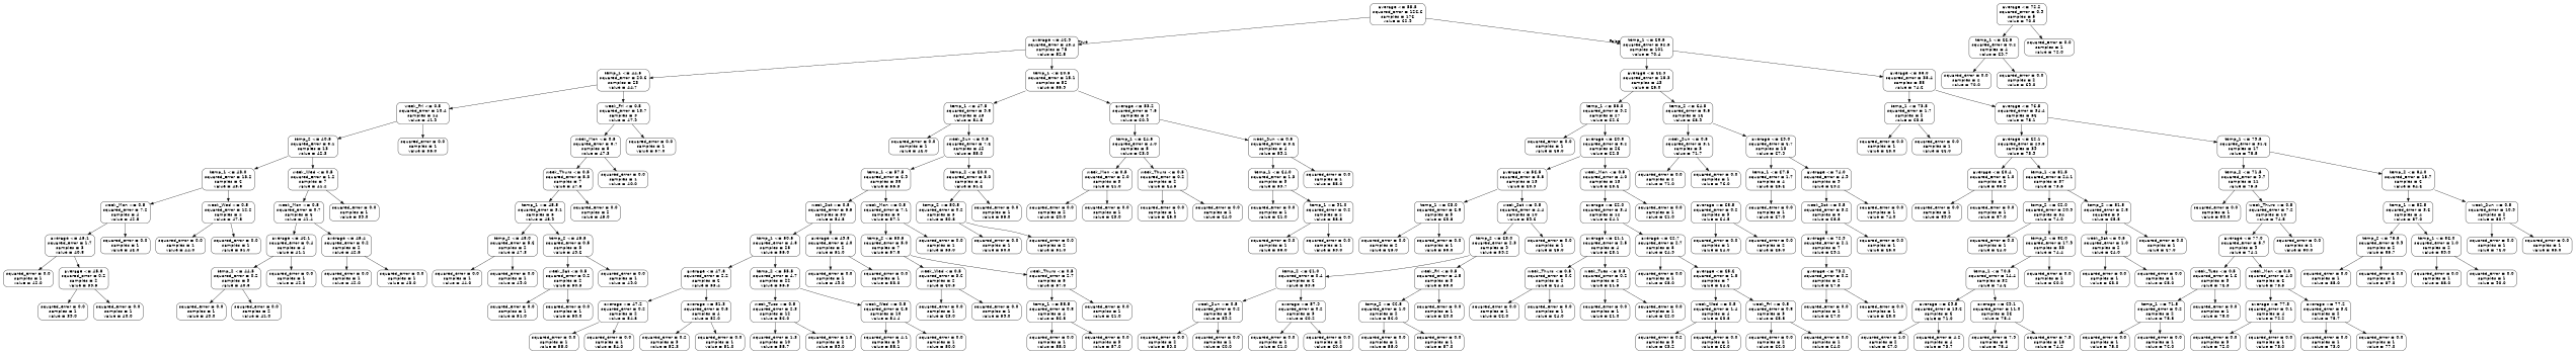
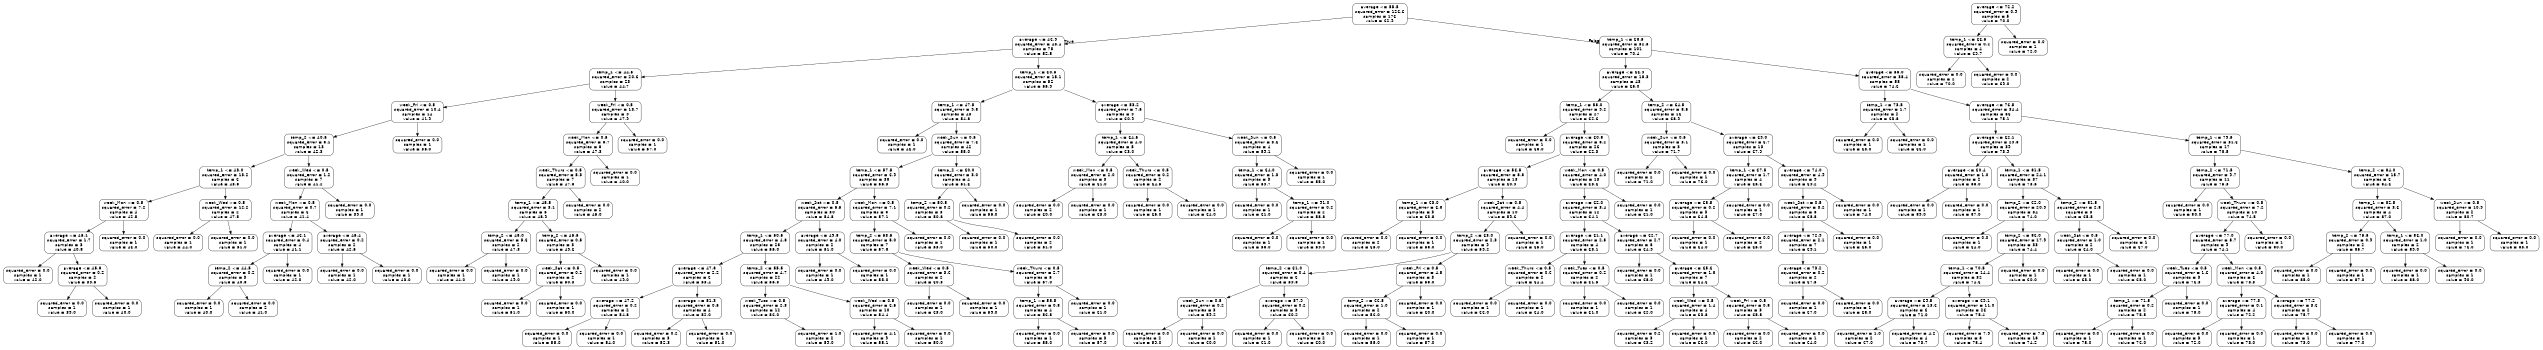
  digraph {
    node [color=black fontname=helvetica shape=box style=rounded]
    edge [fontname=helvetica]
    n1 [label="average <= 55.5\nsquared_error = 126.6\nsamples = 176\nvalue = 62.9"]
    n2 [label="average <= 46.9\nsquared_error = 43.4\nsamples = 75\nvalue = 52.5"]
    n3 [label="temp_1 <= 68.5\nsquared_error = 52.5\nsamples = 101\nvalue = 70.4"]
    n4 [label="temp_1 <= 44.5\nsquared_error = 20.6\nsamples = 23\nvalue = 44.7"]
    n5 [label="temp_1 <= 60.5\nsquared_error = 15.1\nsamples = 52\nvalue = 55.9"]
    n6 [label="average <= 66.9\nsquared_error = 18.3\nsamples = 43\nvalue = 65.0"]
    n7 [label="average <= 58.0\nsquared_error = 38.4\nsamples = 58\nvalue = 74.6"]
    n8 [label="week_Fri <= 0.5\nsquared_error = 10.4\nsamples = 14\nvalue = 41.9"]
    n9 [label="week_Fri <= 0.5\nsquared_error = 13.7\nsamples = 9\nvalue = 47.9"]
    n10 [label="temp_1 <= 47.5\nsquared_error = 9.8\nsamples = 43\nvalue = 54.8"]
    n11 [label="average <= 53.2\nsquared_error = 7.5\nsamples = 9\nvalue = 60.9"]
    n12 [label="temp_2 <= 40.5\nsquared_error = 8.1\nsamples = 13\nvalue = 42.3"]
    n13 [label="squared_error = 0.0\nsamples = 1\nvalue = 35.0"]
    n14 [label="week_Mon <= 0.5\nsquared_error = 8.7\nsamples = 8\nvalue = 47.3"]
    n15 [label="squared_error = 0.0\nsamples = 1\nvalue = 57.0"]
    n16 [label="temp_1 <= 43.0\nsquared_error = 13.2\nsamples = 6\nvalue = 43.8"]
    n17 [label="week_Wed <= 0.5\nsquared_error = 1.2\nsamples = 7\nvalue = 41.2"]
    n18 [label="week_Mon <= 0.5\nsquared_error = 7.2\nsamples = 4\nvalue = 42.5"]
    n19 [label="week_Wed <= 0.5\nsquared_error = 12.2\nsamples = 2\nvalue = 47.5"]
    n20 [label="week_Mon <= 0.5\nsquared_error = 0.7\nsamples = 6\nvalue = 41.4"]
    n21 [label="squared_error = 0.0\nsamples = 1\nvalue = 39.0"]
    n22 [label="average <= 45.1\nsquared_error = 1.7\nsamples = 3\nvalue = 40.8"]
    n23 [label="squared_error = 0.0\nsamples = 1\nvalue = 46.0"]
    n24 [label="squared_error = 0.0\nsamples = 1\nvalue = 44.0"]
    n25 [label="squared_error = 0.0\nsamples = 1\nvalue = 51.0"]
    n26 [label="squared_error = 0.0\nsamples = 1\nvalue = 42.0"]
    n27 [label="average <= 45.8\nsquared_error = 0.2\nsamples = 2\nvalue = 39.5"]
    n28 [label="squared_error = 0.0\nsamples = 1\nvalue = 39.0"]
    n29 [label="squared_error = 0.0\nsamples = 1\nvalue = 40.0"]
    n30 [label="average <= 46.1\nsquared_error = 0.4\nsamples = 4\nvalue = 41.1"]
    n31 [label="average <= 45.4\nsquared_error = 0.2\nsamples = 2\nvalue = 42.5"]
    n32 [label="temp_2 <= 44.5\nsquared_error = 0.2\nsamples = 3\nvalue = 40.8"]
    n33 [label="squared_error = 0.0\nsamples = 1\nvalue = 42.0"]
    n34 [label="squared_error = 0.0\nsamples = 1\nvalue = 42.0"]
    n35 [label="squared_error = 0.0\nsamples = 1\nvalue = 43.0"]
    n36 [label="squared_error = 0.0\nsamples = 1\nvalue = 40.0"]
    n37 [label="squared_error = 0.0\nsamples = 2\nvalue = 41.0"]
    n38 [label="week_Thurs <= 0.5\nsquared_error = 5.3\nsamples = 7\nvalue = 47.8"]
    n39 [label="squared_error = 0.0\nsamples = 1\nvalue = 40.0"]
    n40 [label="temp_1 <= 45.5\nsquared_error = 3.1\nsamples = 5\nvalue = 48.9"]
    n41 [label="squared_error = 0.0\nsamples = 2\nvalue = 45.0"]
    n42 [label="temp_2 <= 48.0\nsquared_error = 5.6\nsamples = 2\nvalue = 47.3"]
    n43 [label="temp_2 <= 45.5\nsquared_error = 0.5\nsamples = 3\nvalue = 49.6"]
    n44 [label="squared_error = 0.0\nsamples = 1\nvalue = 44.0"]
    n45 [label="squared_error = 0.0\nsamples = 1\nvalue = 49.0"]
    n46 [label="week_Sat <= 0.5\nsquared_error = 0.2\nsamples = 2\nvalue = 50.3"]
    n47 [label="squared_error = 0.0\nsamples = 1\nvalue = 49.0"]
    n48 [label="squared_error = 0.0\nsamples = 1\nvalue = 51.0"]
    n49 [label="squared_error = 0.0\nsamples = 1\nvalue = 50.0"]
    n50 [label="squared_error = 0.0\nsamples = 1\nvalue = 46.0"]
    n51 [label="week_Sun <= 0.5\nsquared_error = 7.6\nsamples = 42\nvalue = 55.0"]
    n52 [label="temp_1 <= 64.5\nsquared_error = 4.0\nsamples = 5\nvalue = 63.0"]
    n53 [label="week_Sun <= 0.5\nsquared_error = 3.6\nsamples = 4\nvalue = 59.1"]
    n54 [label="temp_1 <= 57.5\nsquared_error = 6.9\nsamples = 38\nvalue = 55.3"]
    n55 [label="temp_2 <= 60.0\nsquared_error = 3.0\nsamples = 4\nvalue = 51.6"]
    n56 [label="week_Sat <= 0.5\nsquared_error = 5.5\nsamples = 30\nvalue = 54.8"]
    n57 [label="week_Mon <= 0.5\nsquared_error = 7.1\nsamples = 8\nvalue = 57.1"]
    n58 [label="temp_2 <= 50.5\nsquared_error = 0.2\nsamples = 3\nvalue = 50.8"]
    n59 [label="squared_error = 0.0\nsamples = 1\nvalue = 55.0"]
    n60 [label="temp_1 <= 50.5\nsquared_error = 4.8\nsamples = 28\nvalue = 55.0"]
    n61 [label="average <= 49.8\nsquared_error = 4.0\nsamples = 2\nvalue = 51.0"]
    n62 [label="temp_2 <= 53.5\nsquared_error = 5.0\nsamples = 7\nvalue = 57.8"]
    n63 [label="squared_error = 0.0\nsamples = 1\nvalue = 53.0"]
    n64 [label="average <= 47.8\nsquared_error = 2.2\nsamples = 6\nvalue = 53.4"]
    n65 [label="temp_2 <= 55.5\nsquared_error = 4.7\nsamples = 22\nvalue = 55.3"]
    n66 [label="squared_error = 0.0\nsamples = 1\nvalue = 49.0"]
    n67 [label="squared_error = 0.0\nsamples = 1\nvalue = 53.0"]
    n68 [label="average <= 47.2\nsquared_error = 0.2\nsamples = 2\nvalue = 54.8"]
    n69 [label="average <= 51.3\nsquared_error = 0.5\nsamples = 4\nvalue = 52.0"]
    n70 [label="week_Tues <= 0.5\nsquared_error = 2.3\nsamples = 12\nvalue = 56.0"]
    n71 [label="week_Wed <= 0.5\nsquared_error = 6.5\nsamples = 10\nvalue = 54.4"]
    n72 [label="squared_error = 0.0\nsamples = 1\nvalue = 55.0"]
    n73 [label="squared_error = 0.0\nsamples = 1\nvalue = 54.0"]
    n74 [label="squared_error = 0.2\nsamples = 3\nvalue = 52.3"]
    n75 [label="squared_error = 0.0\nsamples = 1\nvalue = 51.0"]
-   n76 [label="squared_error = 1.3\nsamples = 10\nvalue = 55.7"]
    n77 [label="squared_error = 1.0\nsamples = 2\nvalue = 59.0"]
    n78 [label="squared_error = 4.1\nsamples = 9\nvalue = 55.1"]
    n79 [label="squared_error = 0.0\nsamples = 1\nvalue = 50.0"]
    n80 [label="week_Wed <= 0.5\nsquared_error = 3.6\nsamples = 2\nvalue = 60.3"]
    n81 [label="week_Thurs <= 0.5\nsquared_error = 2.7\nsamples = 5\nvalue = 57.0"]
    n82 [label="squared_error = 0.0\nsamples = 1\nvalue = 63.0"]
    n83 [label="squared_error = 0.0\nsamples = 1\nvalue = 59.0"]
    n84 [label="temp_1 <= 58.5\nsquared_error = 0.8\nsamples = 4\nvalue = 56.5"]
    n85 [label="squared_error = 0.0\nsamples = 1\nvalue = 61.0"]
    n86 [label="squared_error = 0.0\nsamples = 1\nvalue = 55.0"]
    n87 [label="squared_error = 0.0\nsamples = 3\nvalue = 57.0"]
    n88 [label="squared_error = 0.0\nsamples = 1\nvalue = 50.0"]
    n89 [label="squared_error = 0.0\nsamples = 2\nvalue = 51.0"]
    n90 [label="week_Mon <= 0.5\nsquared_error = 2.0\nsamples = 3\nvalue = 61.0"]
    n91 [label="week_Thurs <= 0.5\nsquared_error = 0.2\nsamples = 2\nvalue = 64.5"]
    n92 [label="temp_1 <= 64.0\nsquared_error = 1.3\nsamples = 3\nvalue = 59.7"]
    n93 [label="squared_error = 0.0\nsamples = 1\nvalue = 55.0"]
    n94 [label="squared_error = 0.0\nsamples = 2\nvalue = 60.0"]
    n95 [label="squared_error = 0.0\nsamples = 1\nvalue = 63.0"]
    n96 [label="squared_error = 0.0\nsamples = 1\nvalue = 65.0"]
    n97 [label="squared_error = 0.0\nsamples = 1\nvalue = 64.0"]
    n98 [label="squared_error = 0.0\nsamples = 1\nvalue = 61.0"]
    n99 [label="temp_1 <= 91.0\nsquared_error = 0.2\nsamples = 2\nvalue = 58.8"]
    n100 [label="squared_error = 0.0\nsamples = 1\nvalue = 58.0"]
    n101 [label="squared_error = 0.0\nsamples = 1\nvalue = 59.0"]
    n102 [label="temp_1 <= 58.0\nsquared_error = 9.2\nsamples = 27\nvalue = 62.6"]
    n103 [label="temp_2 <= 64.5\nsquared_error = 8.5\nsamples = 16\nvalue = 68.9"]
    n104 [label="temp_1 <= 73.5\nsquared_error = 1.7\nsamples = 2\nvalue = 63.8"]
    n105 [label="average <= 76.5\nsquared_error = 34.4\nsamples = 56\nvalue = 75.1"]
    n106 [label="squared_error = 0.0\nsamples = 1\nvalue = 68.0"]
    n107 [label="average <= 60.8\nsquared_error = 8.2\nsamples = 26\nvalue = 62.3"]
    n108 [label="week_Sun <= 0.5\nsquared_error = 3.1\nsamples = 3\nvalue = 71.7"]
    n109 [label="average <= 69.0\nsquared_error = 6.7\nsamples = 13\nvalue = 67.9"]
    n110 [label="average <= 56.5\nsquared_error = 8.8\nsamples = 13\nvalue = 60.9"]
    n111 [label="week_Mon <= 0.5\nsquared_error = 4.0\nsamples = 13\nvalue = 63.6"]
    n112 [label="temp_1 <= 63.0\nsquared_error = 6.8\nsamples = 3\nvalue = 63.8"]
    n113 [label="week_Sat <= 0.5\nsquared_error = 4.4\nsamples = 10\nvalue = 59.6"]
    n114 [label="average <= 62.0\nsquared_error = 3.4\nsamples = 12\nvalue = 64.1"]
    n115 [label="squared_error = 0.0\nsamples = 1\nvalue = 61.0"]
    n116 [label="squared_error = 0.0\nsamples = 2\nvalue = 65.0"]
    n117 [label="squared_error = 0.0\nsamples = 1\nvalue = 58.0"]
    n118 [label="temp_2 <= 63.0\nsquared_error = 2.3\nsamples = 9\nvalue = 59.2"]
    n119 [label="squared_error = 0.0\nsamples = 1\nvalue = 65.0"]
    n120 [label="temp_2 <= 61.0\nsquared_error = 0.4\nsamples = 6\nvalue = 59.8"]
    n121 [label="week_Fri <= 0.5\nsquared_error = 4.5\nsamples = 3\nvalue = 58.0"]
    n122 [label="week_Sun <= 0.5\nsquared_error = 0.2\nsamples = 3\nvalue = 59.2"]
    n123 [label="average <= 57.9\nsquared_error = 0.2\nsamples = 3\nvalue = 60.2"]
    n124 [label="temp_2 <= 66.5\nsquared_error = 1.0\nsamples = 2\nvalue = 56.0"]
    n125 [label="squared_error = 0.0\nsamples = 1\nvalue = 60.0"]
    n126 [label="squared_error = 0.0\nsamples = 2\nvalue = 59.0"]
    n127 [label="squared_error = 0.0\nsamples = 1\nvalue = 60.0"]
    n128 [label="squared_error = 0.0\nsamples = 1\nvalue = 61.0"]
    n129 [label="squared_error = 0.0\nsamples = 2\nvalue = 60.0"]
    n130 [label="squared_error = 0.0\nsamples = 1\nvalue = 55.0"]
    n131 [label="squared_error = 0.0\nsamples = 1\nvalue = 57.0"]
    n132 [label="average <= 61.1\nsquared_error = 2.5\nsamples = 4\nvalue = 63.1"]
    n133 [label="average <= 62.7\nsquared_error = 2.7\nsamples = 8\nvalue = 64.9"]
    n134 [label="week_Thurs <= 0.5\nsquared_error = 0.6\nsamples = 2\nvalue = 64.4"]
    n135 [label="week_Tues <= 0.5\nsquared_error = 0.2\nsamples = 2\nvalue = 61.5"]
    n136 [label="squared_error = 0.0\nsamples = 1\nvalue = 68.0"]
    n137 [label="average <= 65.6\nsquared_error = 1.8\nsamples = 7\nvalue = 64.6"]
    n138 [label="squared_error = 0.0\nsamples = 1\nvalue = 66.0"]
    n139 [label="squared_error = 0.0\nsamples = 1\nvalue = 64.0"]
    n140 [label="squared_error = 0.0\nsamples = 1\nvalue = 61.0"]
    n141 [label="squared_error = 0.0\nsamples = 1\nvalue = 62.0"]
    n142 [label="week_Wed <= 0.5\nsquared_error = 1.4\nsamples = 4\nvalue = 63.8"]
    n143 [label="week_Fri <= 0.5\nsquared_error = 0.8\nsamples = 3\nvalue = 65.5"]
    n144 [label="squared_error = 0.2\nsamples = 3\nvalue = 63.2"]
    n145 [label="squared_error = 0.0\nsamples = 1\nvalue = 66.0"]
    n146 [label="squared_error = 0.0\nsamples = 2\nvalue = 66.0"]
    n147 [label="squared_error = 0.0\nsamples = 1\nvalue = 64.0"]
    n148 [label="squared_error = 0.0\nsamples = 2\nvalue = 71.0"]
    n149 [label="squared_error = 0.0\nsamples = 1\nvalue = 76.0"]
    n150 [label="temp_1 <= 67.5\nsquared_error = 1.7\nsamples = 4\nvalue = 65.6"]
    n151 [label="average <= 74.0\nsquared_error = 4.9\nsamples = 9\nvalue = 69.2"]
    n152 [label="average <= 68.5\nsquared_error = 0.2\nsamples = 3\nvalue = 64.5"]
    n153 [label="squared_error = 0.0\nsamples = 1\nvalue = 67.0"]
    n154 [label="week_Sat <= 0.5\nsquared_error = 3.2\nsamples = 8\nvalue = 68.8"]
    n155 [label="squared_error = 0.0\nsamples = 1\nvalue = 74.0"]
    n156 [label="squared_error = 0.0\nsamples = 1\nvalue = 64.0"]
    n157 [label="squared_error = 0.0\nsamples = 2\nvalue = 65.0"]
    n158 [label="average <= 72.9\nsquared_error = 2.1\nsamples = 7\nvalue = 69.1"]
    n159 [label="squared_error = 0.0\nsamples = 1\nvalue = 65.0"]
    n160 [label="average <= 73.2\nsquared_error = 0.2\nsamples = 2\nvalue = 67.5"]
    n161 [label="average <= 72.2\nsquared_error = 0.9\nsamples = 5\nvalue = 70.0"]
    n162 [label="temp_1 <= 66.5\nsquared_error = 0.2\nsamples = 4\nvalue = 69.7"]
    n163 [label="squared_error = 0.0\nsamples = 1\nvalue = 72.0"]
    n164 [label="squared_error = 0.0\nsamples = 1\nvalue = 67.0"]
    n165 [label="squared_error = 0.0\nsamples = 1\nvalue = 68.0"]
    n166 [label="squared_error = 0.0\nsamples = 2\nvalue = 70.0"]
    n167 [label="squared_error = 0.0\nsamples = 2\nvalue = 69.0"]
    n168 [label="squared_error = 0.0\nsamples = 1\nvalue = 63.0"]
    n169 [label="squared_error = 0.0\nsamples = 1\nvalue = 66.0"]
    n170 [label="average <= 62.1\nsquared_error = 29.8\nsamples = 39\nvalue = 73.9"]
    n171 [label="temp_1 <= 79.5\nsquared_error = 31.6\nsamples = 17\nvalue = 78.5"]
    n172 [label="average <= 60.4\nsquared_error = 1.0\nsamples = 2\nvalue = 88.0"]
    n173 [label="temp_1 <= 81.5\nsquared_error = 24.1\nsamples = 37\nvalue = 73.5"]
    n174 [label="temp_2 <= 71.5\nsquared_error = 9.7\nsamples = 11\nvalue = 75.3"]
    n175 [label="temp_2 <= 84.0\nsquared_error = 15.7\nsamples = 6\nvalue = 84.6"]
    n176 [label="squared_error = 0.0\nsamples = 1\nvalue = 89.0"]
    n177 [label="squared_error = 0.0\nsamples = 1\nvalue = 87.0"]
    n178 [label="temp_2 <= 62.0\nsquared_error = 20.9\nsamples = 34\nvalue = 74.0"]
    n179 [label="temp_2 <= 81.5\nsquared_error = 2.8\nsquared = 3\nvalue = 65.5"]
    n180 [label="squared_error = 0.0\nsamples = 1\nvalue = 64.0"]
    n181 [label="temp_2 <= 86.0\nsquared_error = 17.9\nsamples = 33\nvalue = 74.4"]
    n182 [label="week_Sat <= 0.5\nsquared_error = 1.0\nsamples = 2\nvalue = 64.0"]
    n183 [label="squared_error = 0.0\nsamples = 1\nvalue = 67.0"]
    n184 [label="temp_1 <= 70.5\nsquared_error = 14.4\nsamples = 32\nvalue = 74.6"]
    n185 [label="squared_error = 0.0\nsamples = 1\nvalue = 60.0"]
    n186 [label="average <= 69.5\nsquared_error = 13.6\nsamples = 6\nvalue = 71.0"]
    n187 [label="average <= 69.1\nsquared_error = 11.0\nsamples = 26\nvalue = 75.4"]
    n188 [label="squared_error = 1.0\nsamples = 2\nvalue = 67.0"]
    n189 [label="squared_error = 4.2\nsamples = 4\nvalue = 73.7"]
    n190 [label="squared_error = 7.9\nsamples = 8\nvalue = 78.4"]
    n191 [label="squared_error = 7.3\nsamples = 18\nvalue = 74.2"]
    n192 [label="squared_error = 0.0\nsamples = 1\nvalue = 63.0"]
    n193 [label="squared_error = 0.0\nsamples = 1\nvalue = 65.0"]
    n194 [label="squared_error = 0.0\nsamples = 1\nvalue = 80.0"]
    n195 [label="week_Thurs <= 0.5\nsquared_error = 7.2\nsamples = 10\nvalue = 74.5"]
    n196 [label="temp_1 <= 82.5\nsquared_error = 3.6\nsamples = 4\nvalue = 87.0"]
    n197 [label="week_Sun <= 0.5\nsquared_error = 10.9\nsamples = 2\nvalue = 80.7"]
    n198 [label="average <= 77.0\nsquared_error = 5.7\nsamples = 9\nvalue = 74.1"]
    n199 [label="squared_error = 0.0\nsamples = 1\nvalue = 80.0"]
    n200 [label="week_Tues <= 0.5\nsquared_error = 1.6\nsamples = 3\nvalue = 76.3"]
    n201 [label="week_Mon <= 0.5\nsquared_error = 4.0\nsamples = 6\nvalue = 73.3"]
    n202 [label="temp_1 <= 71.5\nsquared_error = 0.2\nsamples = 2\nvalue = 75.5"]
    n203 [label="squared_error = 0.0\nsamples = 1\nvalue = 78.0"]
    n204 [label="average <= 77.3\nsquared_error = 0.1\nsamples = 4\nvalue = 72.2"]
    n205 [label="average <= 77.2\nsquared_error = 3.6\nsamples = 2\nvalue = 75.7"]
    n206 [label="squared_error = 0.0\nsamples = 1\nvalue = 75.0"]
    n207 [label="squared_error = 0.0\nsamples = 1\nvalue = 76.0"]
    n208 [label="squared_error = 0.0\nsamples = 3\nvalue = 72.0"]
    n209 [label="squared_error = 0.0\nsamples = 1\nvalue = 73.0"]
    n210 [label="squared_error = 0.0\nsamples = 1\nvalue = 73.0"]
    n211 [label="squared_error = 0.0\nsamples = 1\nvalue = 77.0"]
    n212 [label="temp_2 <= 75.5\nsquared_error = 0.9\nsamples = 2\nvalue = 85.7"]
    n213 [label="temp_1 <= 86.0\nsquared_error = 1.0\nsamples = 2\nvalue = 89.0"]
    n214 [label="squared_error = 0.0\nsamples = 1\nvalue = 76.0"]
    n215 [label="squared_error = 0.0\nsamples = 1\nvalue = 83.0"]
    n216 [label="squared_error = 0.0\nsamples = 1\nvalue = 85.0"]
    n217 [label="squared_error = 0.0\nsamples = 1\nvalue = 87.0"]
    n218 [label="squared_error = 0.0\nsamples = 1\nvalue = 88.0"]
    n219 [label="squared_error = 0.0\nsamples = 1\nvalue = 90.0"]
    n1 -> n2 [headlabel=True labelangle=45 labeldistance=2.5]
    n1 -> n3 [headlabel=False labelangle=-45 labeldistance=2.5]
    n2 -> n4
    n2 -> n5
    n3 -> n6
    n3 -> n7
    n4 -> n8
    n4 -> n9
    n5 -> n10
    n5 -> n11
    n6 -> n102
    n6 -> n103
    n7 -> n104
    n7 -> n105
    n8 -> n12
    n8 -> n13
    n9 -> n14
    n9 -> n15
    n10 -> n50
    n10 -> n51
    n11 -> n52
    n11 -> n53
    n12 -> n16
    n12 -> n17
    n14 -> n38
    n14 -> n39
    n16 -> n18
    n16 -> n19
    n17 -> n20
    n17 -> n21
    n18 -> n22
    n18 -> n23
    n19 -> n24
    n19 -> n25
    n20 -> n30
    n20 -> n31
    n22 -> n26
    n22 -> n27
    n27 -> n28
    n27 -> n29
    n30 -> n32
    n30 -> n33
    n31 -> n34
    n31 -> n35
    n32 -> n36
    n32 -> n37
    n38 -> n40
    n38 -> n41
    n40 -> n42
    n40 -> n43
    n42 -> n44
    n42 -> n45
    n43 -> n46
    n43 -> n47
    n46 -> n48
    n46 -> n49
    n51 -> n54
    n51 -> n55
    n52 -> n90
    n52 -> n91
    n53 -> n92
    n53 -> n93
    n54 -> n56
    n54 -> n57
    n55 -> n58
    n55 -> n59
    n56 -> n60
    n56 -> n61
    n57 -> n62
    n57 -> n63
    n58 -> n88
    n58 -> n89
    n60 -> n64
    n60 -> n65
    n61 -> n66
    n61 -> n67
    n62 -> n80
    n62 -> n81
    n64 -> n68
    n64 -> n69
    n65 -> n70
    n65 -> n71
    n68 -> n72
    n68 -> n73
    n69 -> n74
    n69 -> n75
-   n70 -> n76
    n70 -> n77
    n71 -> n78
    n71 -> n79
    n80 -> n82
    n80 -> n83
    n81 -> n84
    n81 -> n85
    n84 -> n86
    n84 -> n87
    n90 -> n94
    n90 -> n95
    n91 -> n96
    n91 -> n97
    n92 -> n98
    n92 -> n99
    n99 -> n100
    n99 -> n101
    n102 -> n106
    n102 -> n107
    n103 -> n108
    n103 -> n109
    n104 -> n168
    n104 -> n169
    n105 -> n170
    n105 -> n171
    n107 -> n110
    n107 -> n111
    n108 -> n148
    n108 -> n149
    n109 -> n150
    n109 -> n151
    n110 -> n112
    n110 -> n113
    n111 -> n114
    n111 -> n115
    n112 -> n116
    n112 -> n117
    n113 -> n118
    n113 -> n119
    n114 -> n132
    n114 -> n133
    n118 -> n120
    n118 -> n121
    n120 -> n122
    n120 -> n123
    n121 -> n124
    n121 -> n125
    n122 -> n126
    n122 -> n127
    n123 -> n128
    n123 -> n129
    n124 -> n130
    n124 -> n131
    n132 -> n134
    n132 -> n135
    n133 -> n136
    n133 -> n137
    n134 -> n138
    n134 -> n139
    n135 -> n140
    n135 -> n141
    n137 -> n142
    n137 -> n143
    n142 -> n144
    n142 -> n145
    n143 -> n146
    n143 -> n147
+   n150 -> n152
    n150 -> n153
    n151 -> n154
    n151 -> n155
    n152 -> n156
    n152 -> n157
    n154 -> n158
    n154 -> n159
    n158 -> n160
    n160 -> n164
    n160 -> n165
    n161 -> n162
    n161 -> n163
    n162 -> n166
    n162 -> n167
    n170 -> n172
    n170 -> n173
    n171 -> n174
    n171 -> n175
    n172 -> n176
    n172 -> n177
    n173 -> n178
    n173 -> n179
    n174 -> n194
    n174 -> n195
    n175 -> n196
    n175 -> n197
    n178 -> n180
    n178 -> n181
    n179 -> n182
    n179 -> n183
    n181 -> n184
    n181 -> n185
    n182 -> n192
    n182 -> n193
    n184 -> n186
    n184 -> n187
    n186 -> n188
    n186 -> n189
    n187 -> n190
    n187 -> n191
    n195 -> n198
    n195 -> n199
    n196 -> n212
    n196 -> n213
    n197 -> n214
    n197 -> n215
    n198 -> n200
    n198 -> n201
    n200 -> n202
    n200 -> n203
    n201 -> n204
    n201 -> n205
    n202 -> n206
    n202 -> n207
    n204 -> n208
    n204 -> n209
    n205 -> n210
    n205 -> n211
    n212 -> n216
    n212 -> n217
    n213 -> n218
    n213 -> n219
  }
